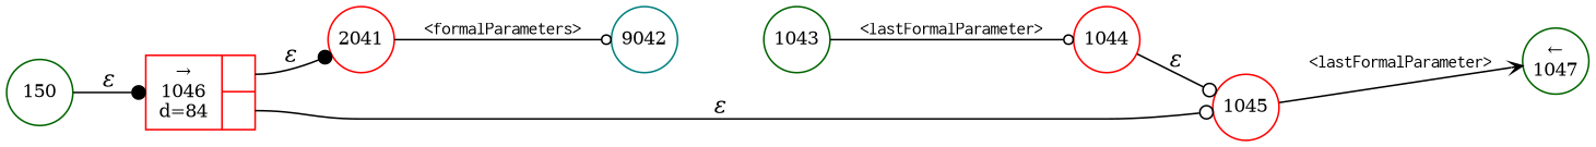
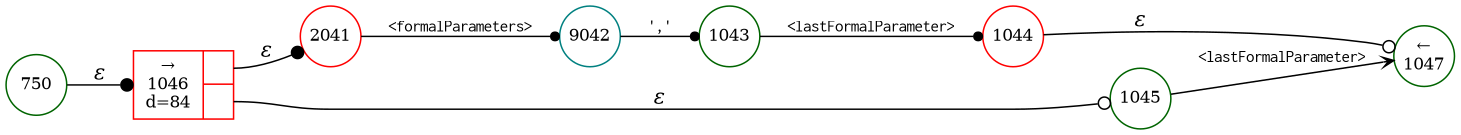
  digraph {
    rankdir=LR
    node [color=red fixedsize=true fontsize=11 peripheries=1 shape=circle]
    edge [arrowhead=dot fontname=Courier]
    n1 [label=2041 width=.55]
    n2 [color=teal label=9042 width=.55]
    n3 [color=darkgreen label=1043 width=.55]
    n4 [label=1044 width=.55]
    n5 [color=darkgreen label="&larr;\n1047" width=.55]
-   n6 [label=1045 width=.55]
-   n7 [color=darkgreen label=150 width=.55]
+   n6 [color=darkgreen label=1045 width=.55]
+   n7 [color=darkgreen label=750 width=.55]
    n8 [fixedsize=false label="{&rarr;\n1046\nd=84|{<p0>|<p1>}}" shape=record]
-   n1 -> n2 [arrowhead=odot arrowsize=.7 fontsize=11 label="<formalParameters>"]
-   n3 -> n4 [arrowhead=odot arrowsize=.7 fontsize=11 label="<lastFormalParameter>"]
-   n4 -> n6 [arrowhead=odot fontname="Times-Italic" label="&epsilon;"]
+   n1 -> n2 [arrowsize=.7 fontsize=11 label="<formalParameters>"]
+   n2 -> n3 [arrowsize=.7 fontsize=11 label="','"]
+   n3 -> n4 [arrowsize=.7 fontsize=11 label="<lastFormalParameter>"]
+   n4 -> n5 [arrowhead=odot fontname="Times-Italic" label="&epsilon;"]
    n6 -> n5 [arrowhead=vee arrowsize=.7 fontsize=11 label="<lastFormalParameter>"]
    n7 -> n8 [fontname="Times-Italic" label="&epsilon;"]
    n8 -> n1 [fontname="Times-Italic" label="&epsilon;" tailport=p0]
    n8 -> n6 [arrowhead=odot fontname="Times-Italic" label="&epsilon;" tailport=p1]
  }
